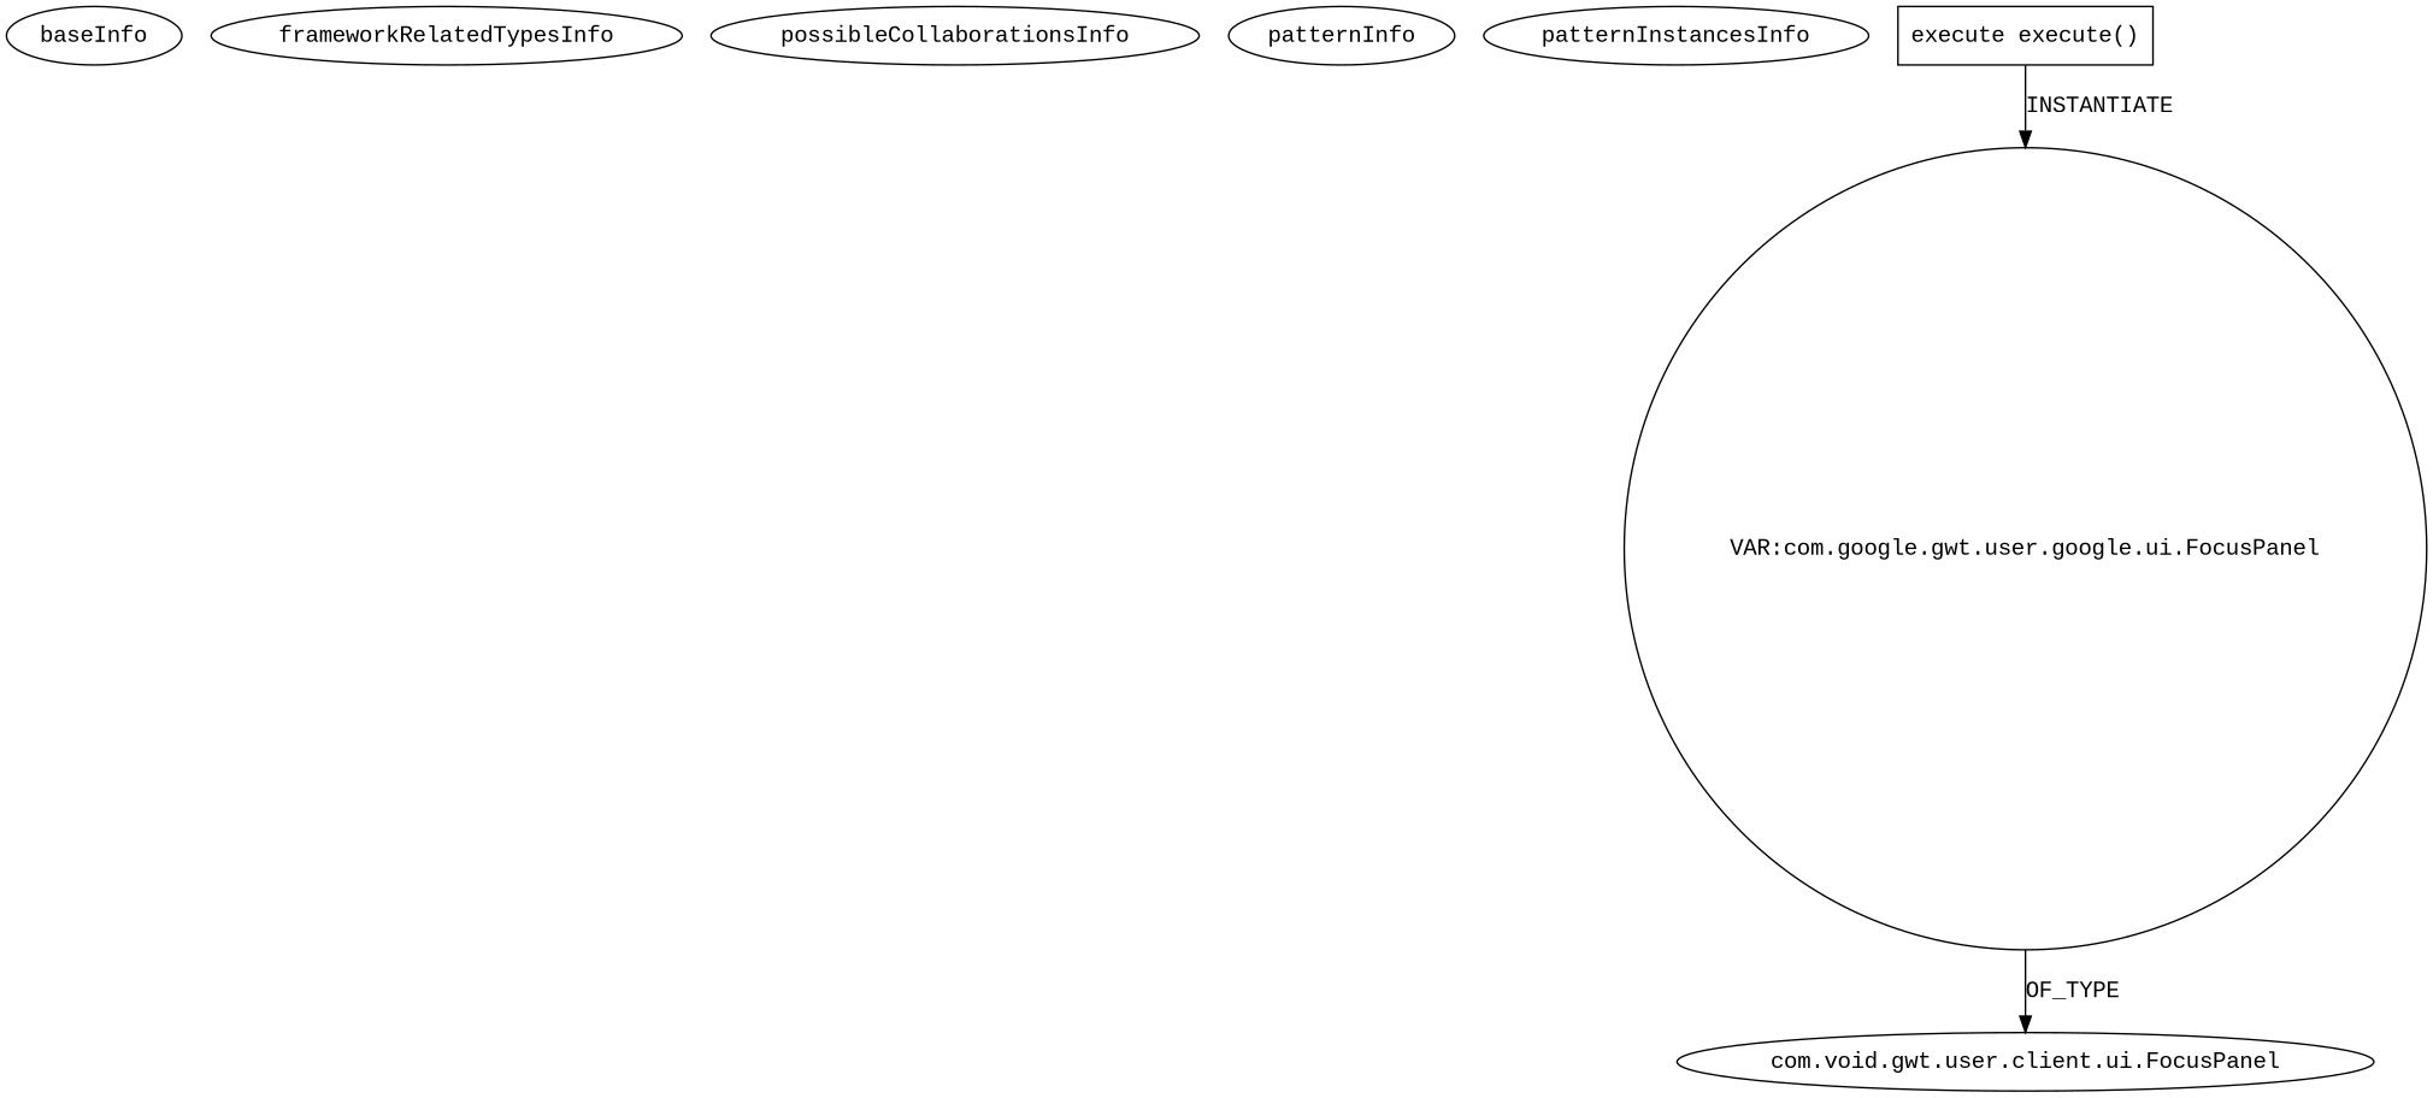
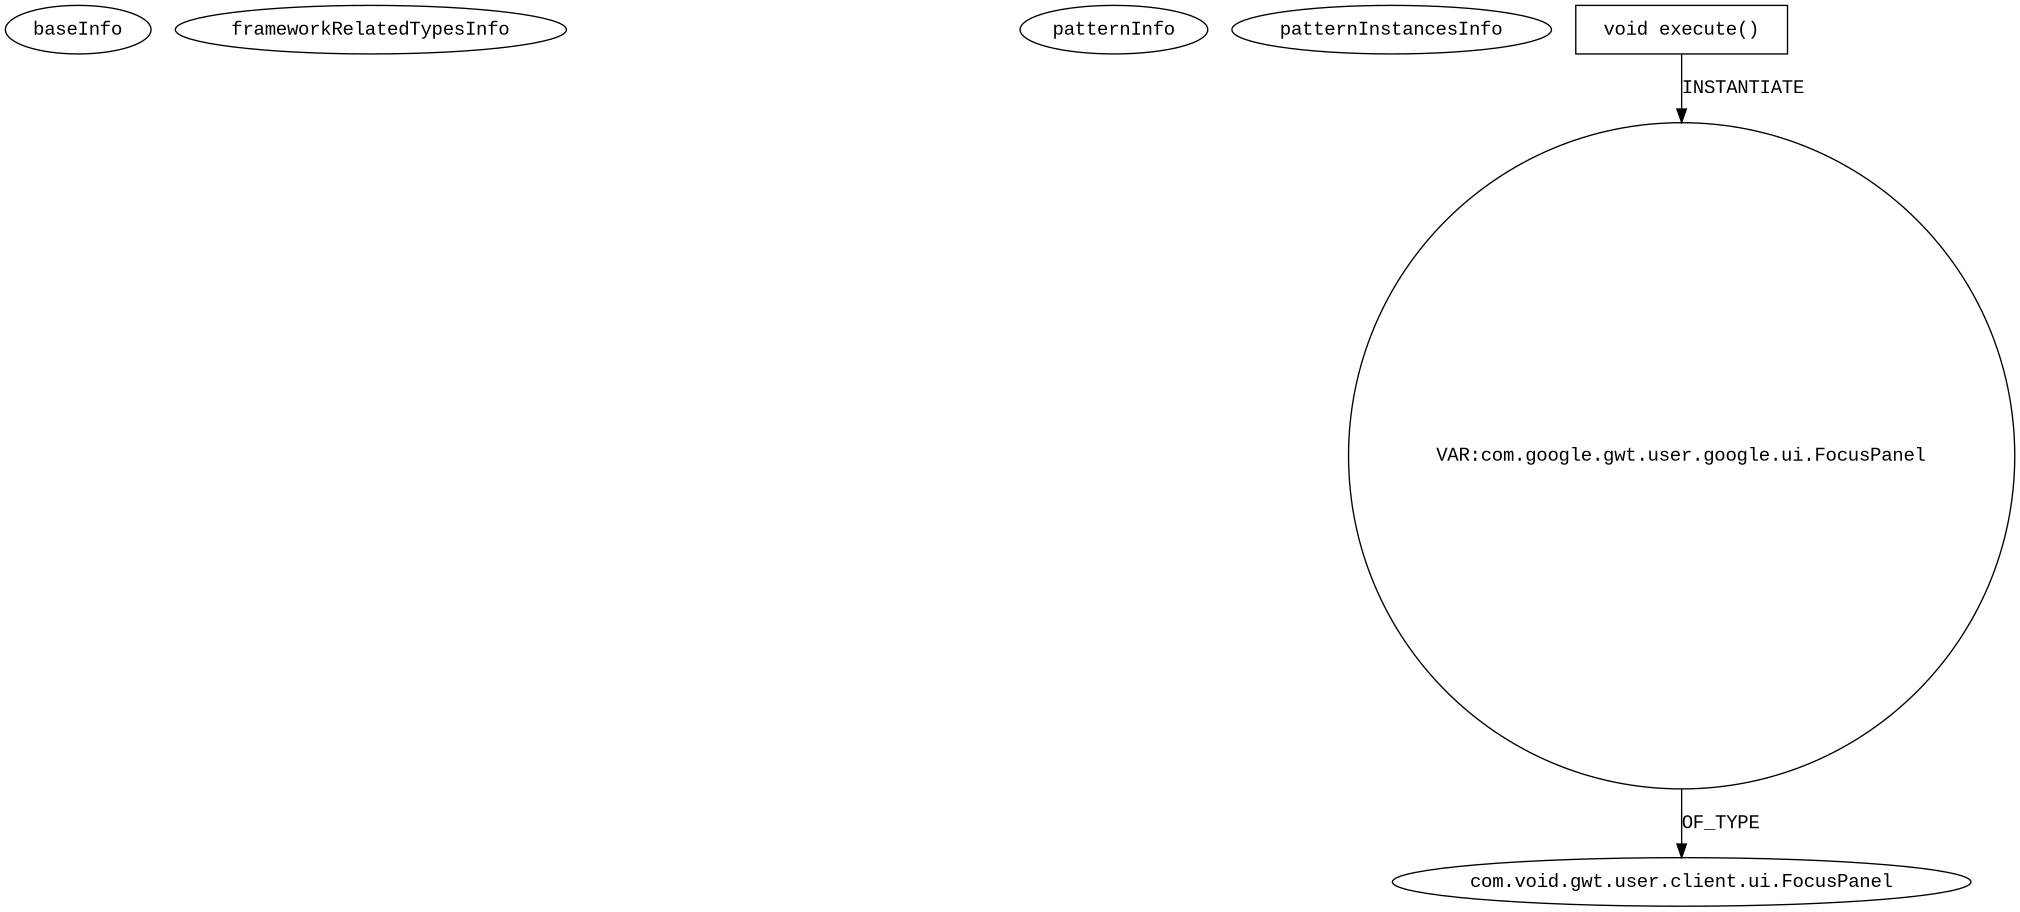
  digraph {
    fontname="Liberation Mono"
    node [fontname="Liberation Mono"]
    edge [fontname="Liberation Mono"]
    baseInfo [category=pattern graphId=456 isAnonymous=false possibleRelation=false]
    frameworkRelatedTypesInfo
-   possibleCollaborationsInfo
    patternInfo [frequency=2.0 patternRootClient=null]
    patternInstancesInfo [0="hmiguellima-ugat~/hmiguellima-ugat/ugat-master/src/org/ucp/ugat/client/common/ui/ModalDialog.java~void show()~3059" 1="hmiguellima-ugat~/hmiguellima-ugat/ugat-master/src/org/ucp/gwt/widgets/EventsCalendarTable.java~EventsCalendarTable_EventRenderer_OnRender~2963"]
    n6 [isFrameworkType=false label="com.void.gwt.user.client.ui.FocusPanel" vertexType=FRAMEWORK_CLASS_TYPE]
    n7 [isFrameworkType=false label="VAR:com.google.gwt.user.google.ui.FocusPanel" shape=circle vertexType=VARIABLE_EXPRESION]
-   n8 [isFrameworkType=false label="execute execute()" shape=box vertexType=OVERRIDING_METHOD_DECLARATION]
+   n8 [isFrameworkType=false label="void execute()" shape=box vertexType=OVERRIDING_METHOD_DECLARATION]
    n7 -> n6 [label=OF_TYPE]
    n8 -> n7 [label=INSTANTIATE]
  }
